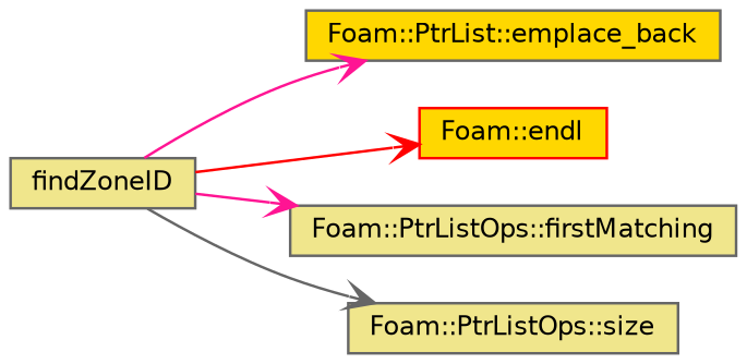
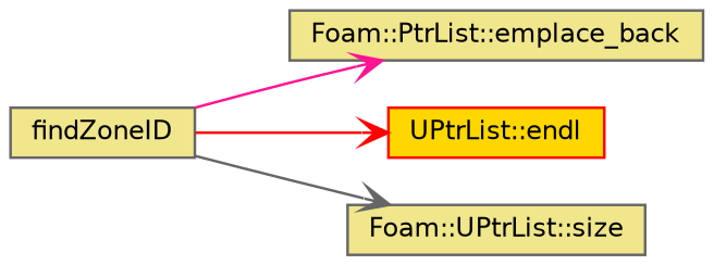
  digraph {
    rankdir=LR
    node [color=grey40 fillcolor=khaki fontname=Helvetica fontsize=10 shape=box style=filled]
    edge [arrowhead=vee color=deeppink fontname=Helvetica fontsize=10 labelfontname=Helvetica labelfontsize=10 style=solid]
    n1 [color=gray40 fontcolor=black height=0.2 label=findZoneID width=0.4]
-   n2 [fillcolor=gold height=0.2 label="Foam::PtrList::emplace_back" width=0.4]
-   n3 [color=red fillcolor=gold height=0.2 label="Foam::endl" width=0.4]
-   n4 [height=0.2 label="Foam::PtrListOps::firstMatching" width=0.4]
-   n5 [height=0.2 label="Foam::PtrListOps::size" width=0.4]
+   n2 [height=0.2 label="Foam::PtrList::emplace_back" width=0.4]
+   n3 [color=red fillcolor=gold height=0.2 label="UPtrList::endl" width=0.4]
+   n5 [height=0.2 label="Foam::UPtrList::size" width=0.4]
    n1 -> n2
    n1 -> n3 [color=red]
-   n1 -> n4
    n1 -> n5 [color=gray40]
  }
